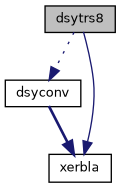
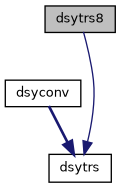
  digraph {
    rankdir=TB
    node [color=black fillcolor=white fontname=Helvetica fontsize=10 shape=record style=filled]
    edge [color=midnightblue fontname=Helvetica fontsize=10 labelfontname=Helvetica labelfontsize=10]
    n1 [fillcolor=grey75 fontcolor=black height=0.2 label=dsytrs8 width=0.4]
    n2 [height=0.2 label=dsyconv width=0.4]
-   n3 [height=0.2 label=xerbla width=0.4]
-   n1 -> n2 [style=dotted]
+   n3 [height=0.2 label=dsytrs width=0.4]
    n1 -> n3 [style=solid]
    n2 -> n3 [style=bold]
  }
